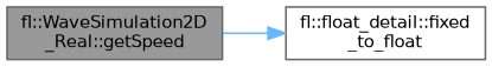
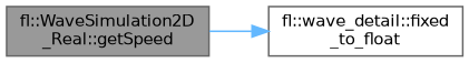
  digraph {
    rankdir=LR
    node [fontname=Helvetica fontsize=10 shape=box style=filled]
    n1 [color=gray40 fillcolor=grey60 fontcolor=black height=0.2 label="fl::WaveSimulation2D\l_Real::getSpeed" width=0.4]
-   n2 [color=grey40 fillcolor=white height=0.2 label="fl::float_detail::fixed\l_to_float" width=0.4]
+   n2 [color=grey40 fillcolor=white height=0.2 label="fl::wave_detail::fixed\l_to_float" width=0.4]
    n1 -> n2 [color=steelblue1 fontname=Helvetica fontsize=10 labelfontname=Helvetica labelfontsize=10 style=solid]
  }
